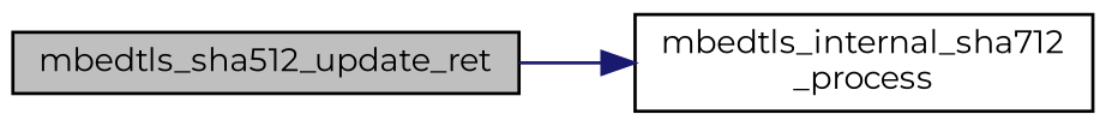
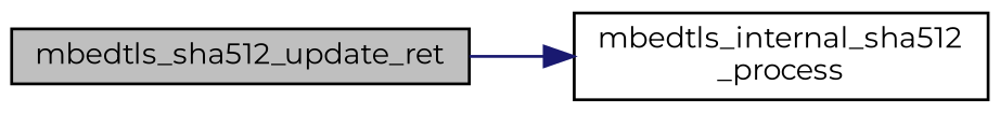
  digraph {
    rankdir=LR
    fontname=Montserrat
    node [color=black fontname=Montserrat fontsize=10 shape=record style=filled]
    n1 [fillcolor=grey75 fontcolor=black height=0.2 label=mbedtls_sha512_update_ret width=0.4]
-   n2 [fillcolor=white height=0.2 label="mbedtls_internal_sha712\l_process" width=0.4]
+   n2 [fillcolor=white height=0.2 label="mbedtls_internal_sha512\l_process" width=0.4]
    n1 -> n2 [color=midnightblue fontname=Montserrat fontsize=10 labelfontname=Helvetica labelfontsize=10 style=solid]
  }
